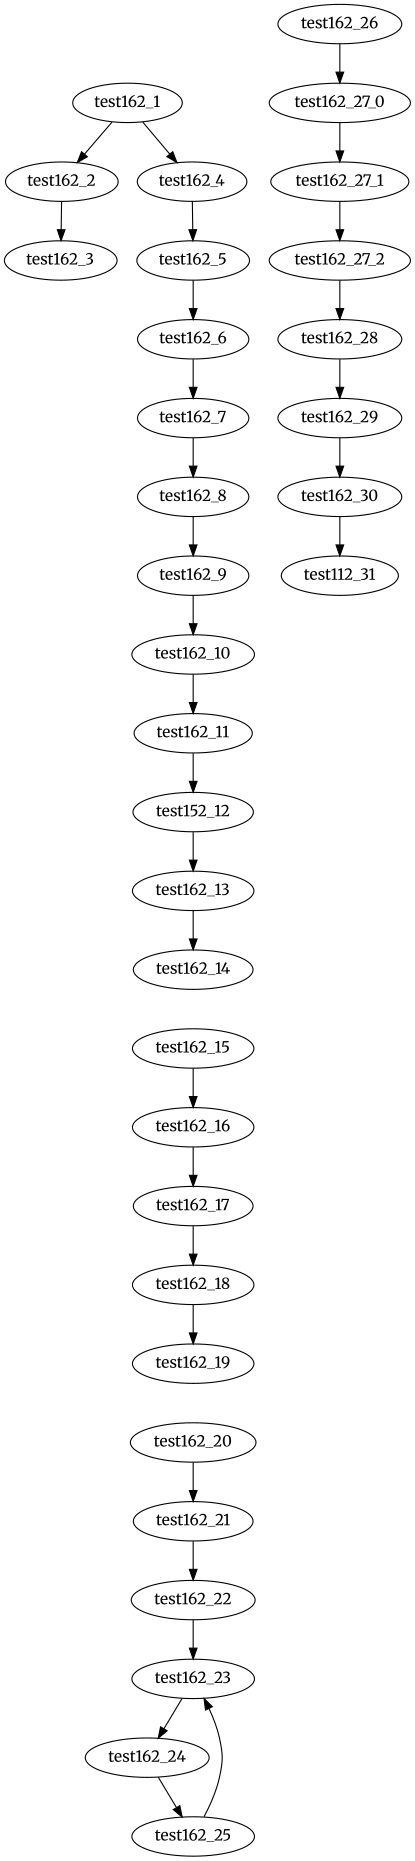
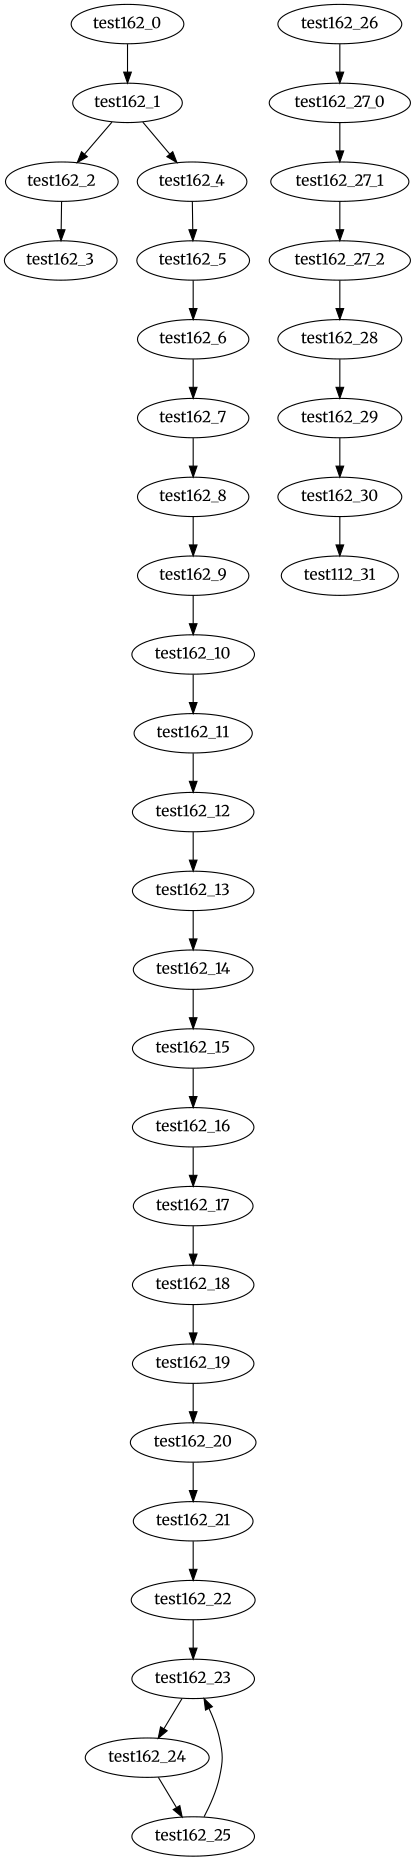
  digraph {
    fontname=Merriweather
    node [fontname=Merriweather]
    edge [fontname=Merriweather]
+   test162_0
    test162_1
    test162_2
    test162_4
    test162_3
    test162_5
    test162_6
    test162_7
    test162_8
    test162_9
    test162_10
    test162_11
-   test162_12 [label=test152_12]
+   test162_12
    test162_13
    test162_14
    test162_15
    test162_16
    test162_17
    test162_18
    test162_19
    test162_20
    test162_21
    test162_22
    test162_23
    test162_24
    test162_25
    test162_26
    test162_27_0
    test162_27_1
    test162_27_2
    test162_28
    test162_29
    test162_30
    n34 [label=test112_31]
+   test162_0 -> test162_1
    test162_1 -> test162_2
    test162_1 -> test162_4
    test162_2 -> test162_3
    test162_4 -> test162_5
    test162_5 -> test162_6
    test162_6 -> test162_7
    test162_7 -> test162_8
    test162_8 -> test162_9
    test162_9 -> test162_10
    test162_10 -> test162_11
    test162_11 -> test162_12
    test162_12 -> test162_13
    test162_13 -> test162_14
+   test162_14 -> test162_15
    test162_15 -> test162_16
    test162_16 -> test162_17
    test162_17 -> test162_18
    test162_18 -> test162_19
+   test162_19 -> test162_20
    test162_20 -> test162_21
    test162_21 -> test162_22
    test162_22 -> test162_23
    test162_23 -> test162_24
    test162_24 -> test162_25
    test162_25 -> test162_23
    test162_26 -> test162_27_0
    test162_27_0 -> test162_27_1
    test162_27_1 -> test162_27_2
    test162_27_2 -> test162_28
    test162_28 -> test162_29
    test162_29 -> test162_30
    test162_30 -> n34
  }
